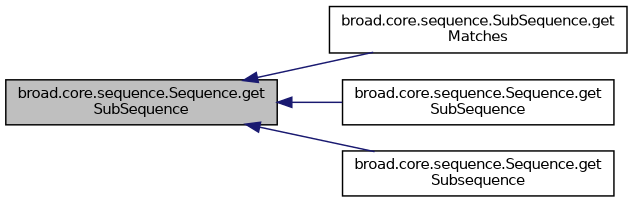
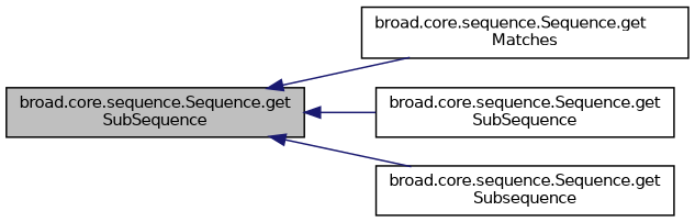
  digraph {
    rankdir=LR
    node [color=black fillcolor=white fontname=Helvetica fontsize=10 shape=record style=filled]
    edge [color=midnightblue dir=back fontname=Helvetica fontsize=10 labelfontname=Helvetica labelfontsize=10 style=solid]
    n1 [fillcolor=grey75 fontcolor=black height=0.2 label="broad.core.sequence.Sequence.get\lSubSequence" width=0.4]
-   n2 [height=0.2 label="broad.core.sequence.SubSequence.get\lMatches" width=0.4]
+   n2 [height=0.2 label="broad.core.sequence.Sequence.get\lMatches" width=0.4]
    n3 [height=0.2 label="broad.core.sequence.Sequence.get\lSubSequence" width=0.4]
    n4 [height=0.2 label="broad.core.sequence.Sequence.get\lSubsequence" width=0.4]
    n1 -> n2
    n1 -> n3
    n1 -> n4
  }
